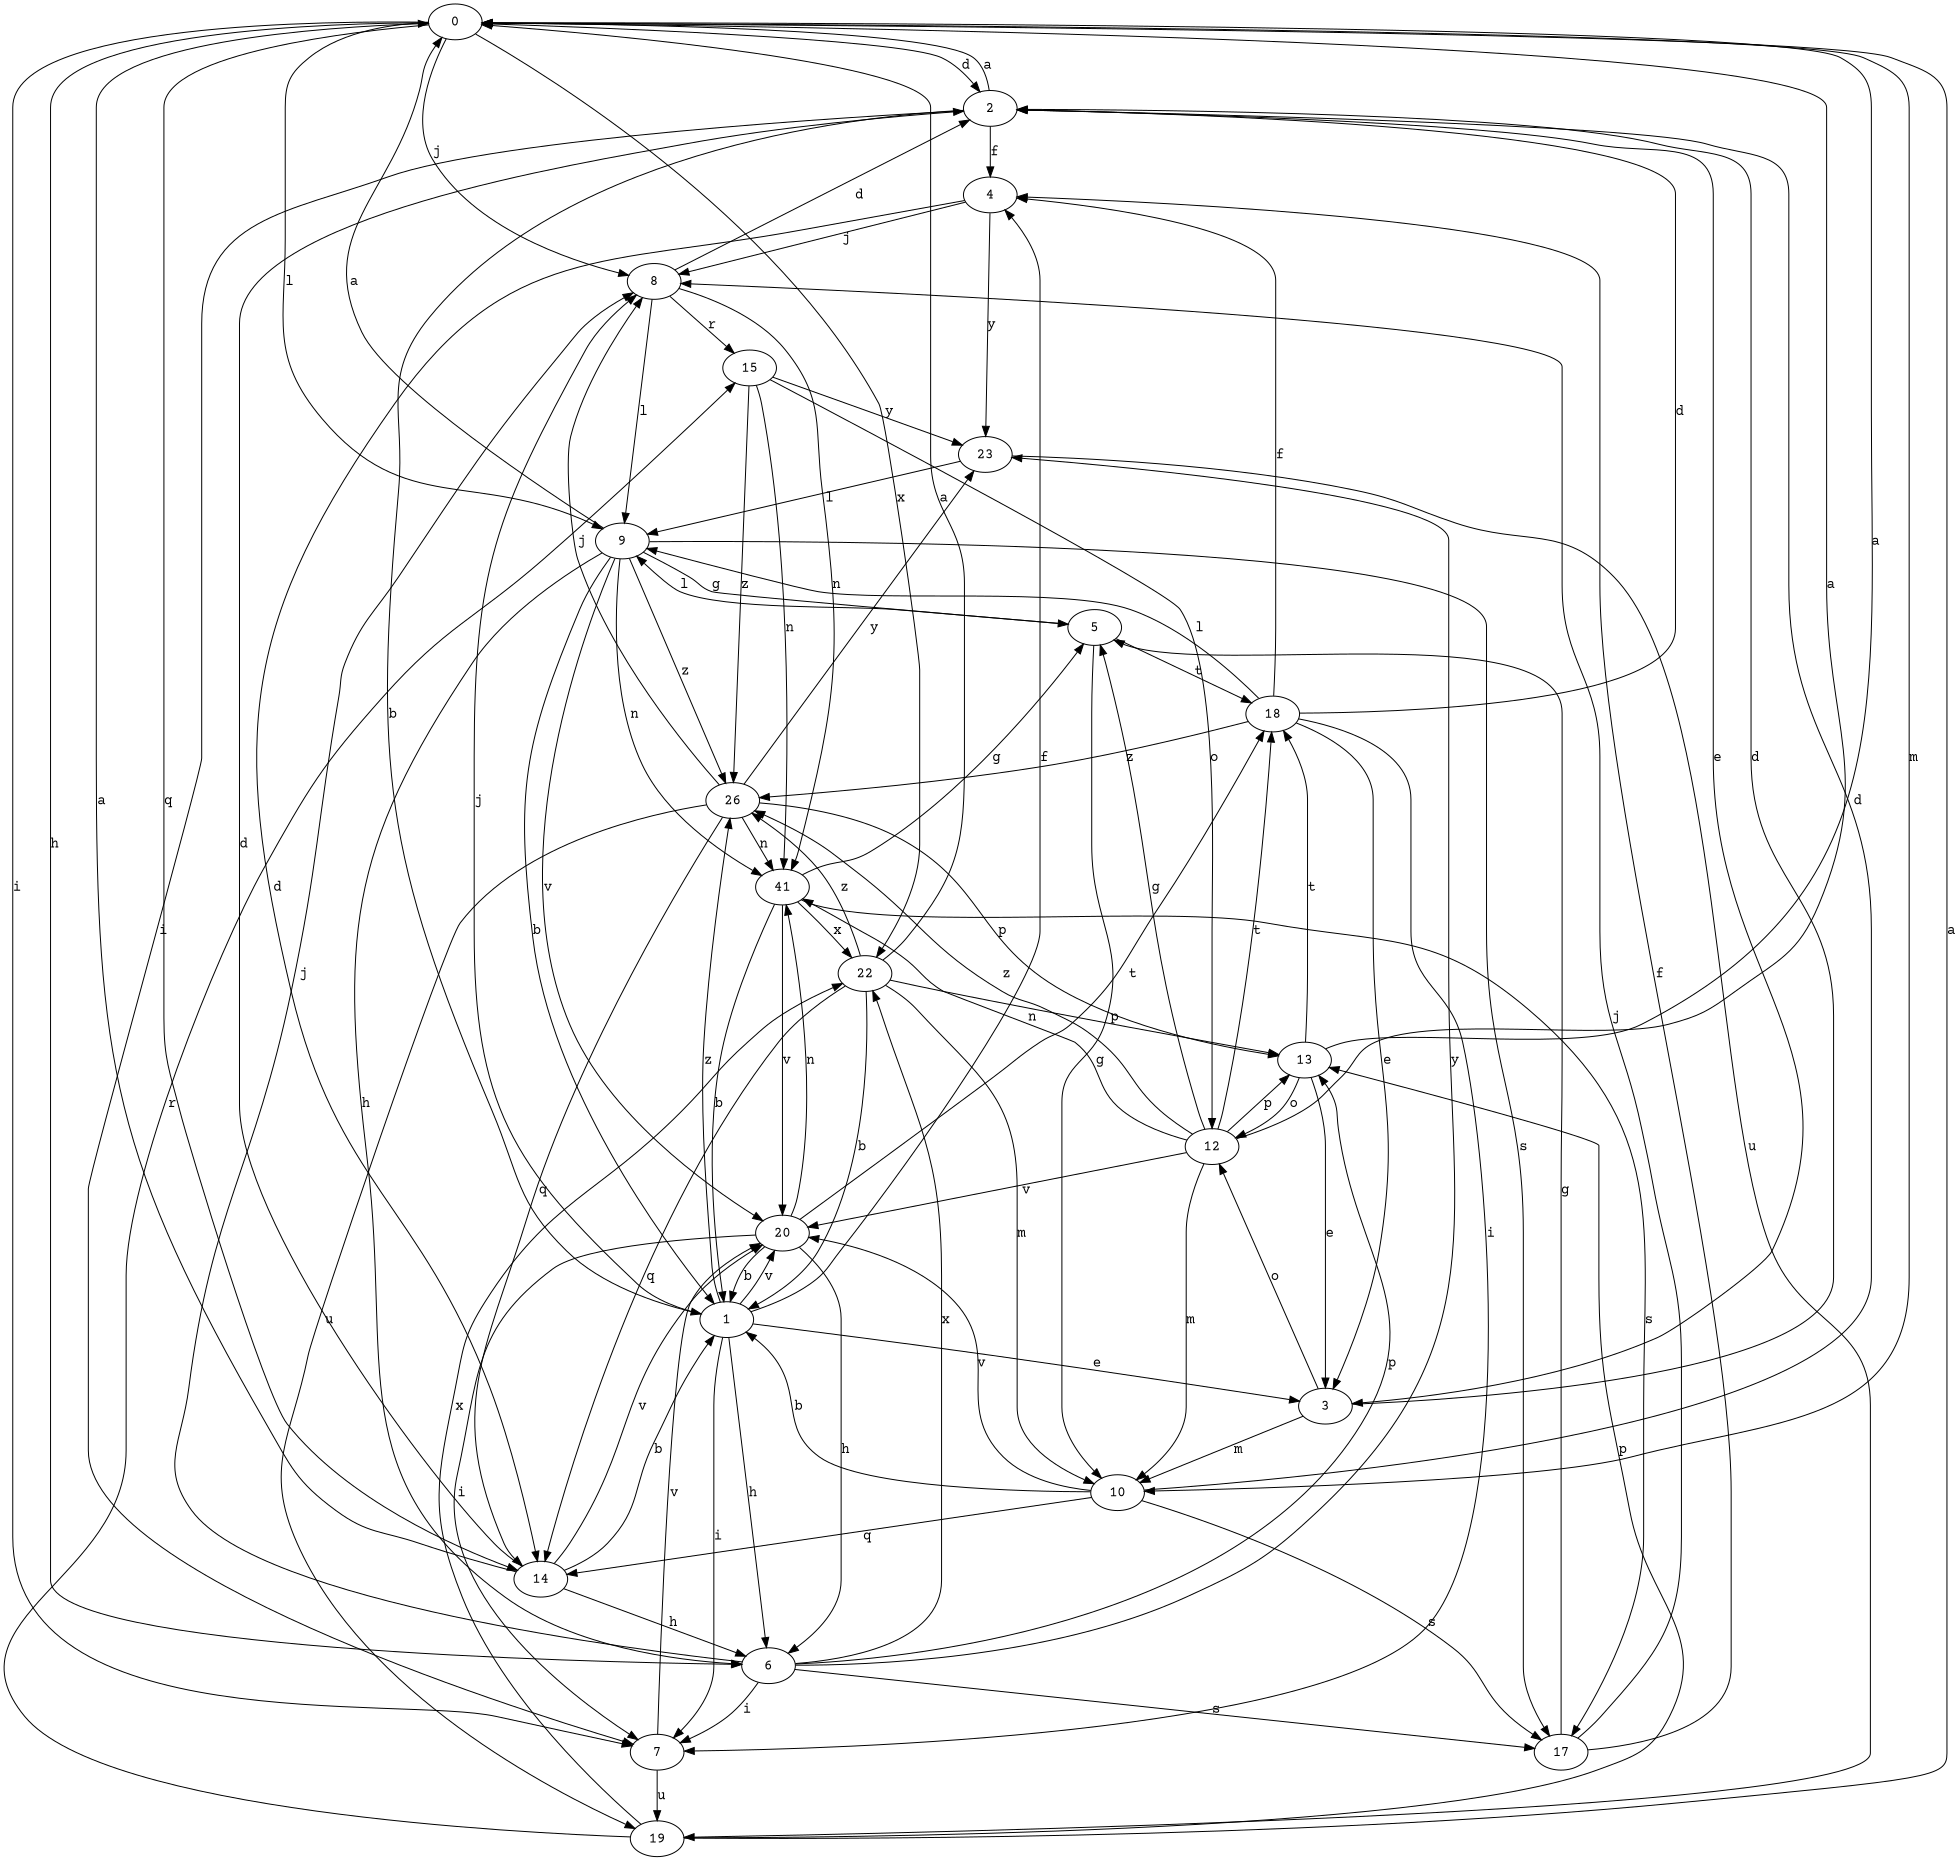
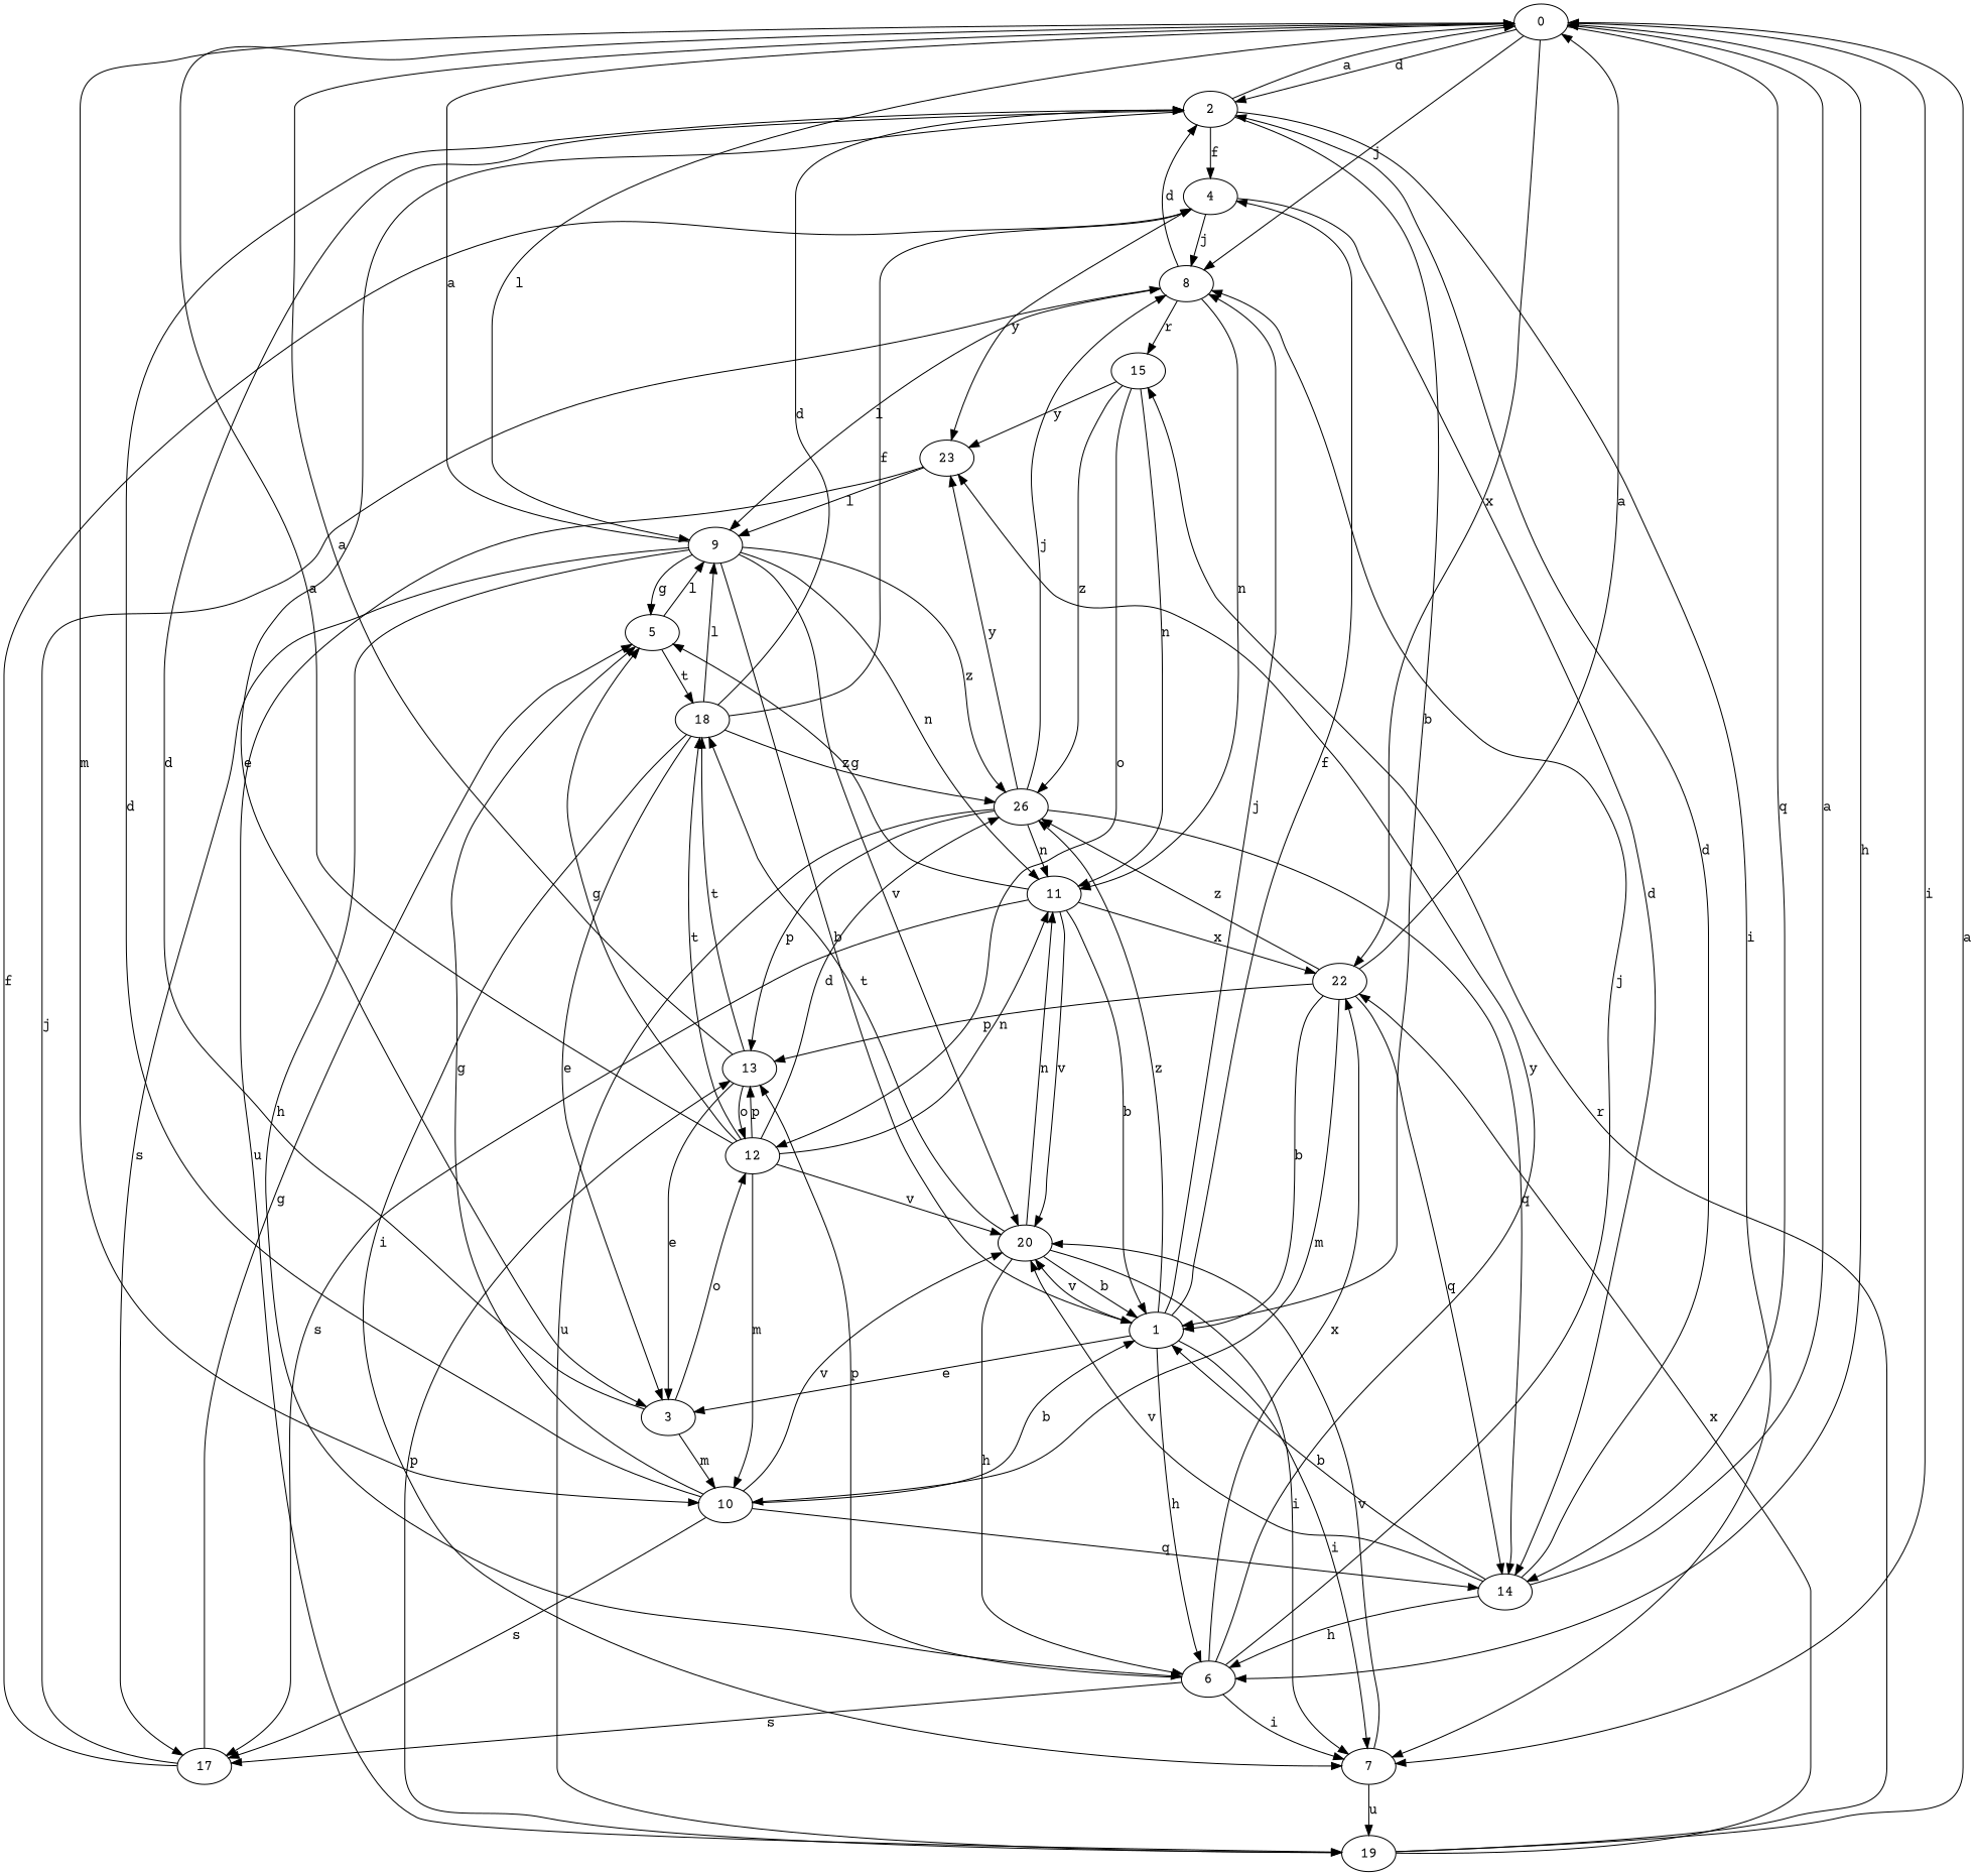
  strict digraph {
    fontname="Courier Prime"
    node [fontname="Courier Prime"]
    edge [fontname="Courier Prime"]
    0
    2
    6
    7
    8
    9
    10
    14
    22
    1
    3
    4
    23
    13
    17
    20
    19
-   11 [label=41]
+   11
    15
    26
    5
    12
    18
    0 -> 2 [label=d]
    0 -> 6 [label=h]
    0 -> 7 [label=i]
    0 -> 8 [label=j]
    0 -> 9 [label=l]
    0 -> 10 [label=m]
    0 -> 14 [label=q]
    0 -> 22 [label=x]
    2 -> 0 [label=a]
    2 -> 7 [label=i]
    2 -> 1 [label=b]
    2 -> 3 [label=e]
    2 -> 4 [label=f]
    6 -> 7 [label=i]
    6 -> 8 [label=j]
    6 -> 22 [label=x]
    6 -> 23 [label=y]
    6 -> 13 [label=p]
    6 -> 17 [label=s]
    7 -> 20 [label=v]
    7 -> 19 [label=u]
    8 -> 2 [label=d]
    8 -> 9 [label=l]
    8 -> 11 [label=n]
    8 -> 15 [label=r]
    9 -> 0 [label=a]
    9 -> 6 [label=h]
    9 -> 1 [label=b]
    9 -> 17 [label=s]
    9 -> 20 [label=v]
    9 -> 11 [label=n]
    9 -> 26 [label=z]
    9 -> 5 [label=g]
    10 -> 2 [label=d]
    10 -> 14 [label=q]
    10 -> 1 [label=b]
    10 -> 17 [label=s]
    10 -> 20 [label=v]
-   5 -> 10 [label=g]
+   10 -> 5 [label=g]
    14 -> 0 [label=a]
    14 -> 2 [label=d]
    14 -> 6 [label=h]
    14 -> 1 [label=b]
    14 -> 20 [label=v]
    22 -> 0 [label=a]
    22 -> 10 [label=m]
    22 -> 14 [label=q]
    22 -> 1 [label=b]
    22 -> 13 [label=p]
    22 -> 26 [label=z]
    1 -> 6 [label=h]
    1 -> 7 [label=i]
    1 -> 8 [label=j]
    1 -> 3 [label=e]
    1 -> 4 [label=f]
    1 -> 20 [label=v]
    1 -> 26 [label=z]
    3 -> 2 [label=d]
    3 -> 10 [label=m]
    3 -> 12 [label=o]
    4 -> 8 [label=j]
    4 -> 14 [label=d]
    4 -> 23 [label=y]
    23 -> 9 [label=l]
    23 -> 19 [label=u]
    13 -> 0 [label=a]
    13 -> 3 [label=e]
    13 -> 12 [label=o]
    13 -> 18 [label=t]
    17 -> 8 [label=j]
    17 -> 4 [label=f]
    17 -> 5 [label=g]
    20 -> 6 [label=h]
    20 -> 7 [label=i]
    20 -> 1 [label=b]
    20 -> 11 [label=n]
    20 -> 18 [label=t]
    19 -> 0 [label=a]
    19 -> 22 [label=x]
    19 -> 13 [label=p]
    19 -> 15 [label=r]
    11 -> 22 [label=x]
    11 -> 1 [label=b]
    11 -> 17 [label=s]
    11 -> 20 [label=v]
    11 -> 5 [label=g]
    15 -> 23 [label=y]
    15 -> 11 [label=n]
    15 -> 26 [label=z]
    15 -> 12 [label=o]
    26 -> 8 [label=j]
    26 -> 14 [label=q]
    26 -> 23 [label=y]
    26 -> 13 [label=p]
    26 -> 19 [label=u]
    26 -> 11 [label=n]
    5 -> 9 [label=l]
    5 -> 18 [label=t]
    12 -> 0 [label=a]
    12 -> 10 [label=m]
    12 -> 13 [label=p]
    12 -> 20 [label=v]
    12 -> 11 [label=n]
-   12 -> 26 [label=z]
+   12 -> 26 [label=d]
    12 -> 5 [label=g]
    12 -> 18 [label=t]
    18 -> 2 [label=d]
    18 -> 7 [label=i]
    18 -> 9 [label=l]
    18 -> 3 [label=e]
    18 -> 4 [label=f]
    18 -> 26 [label=z]
  }
